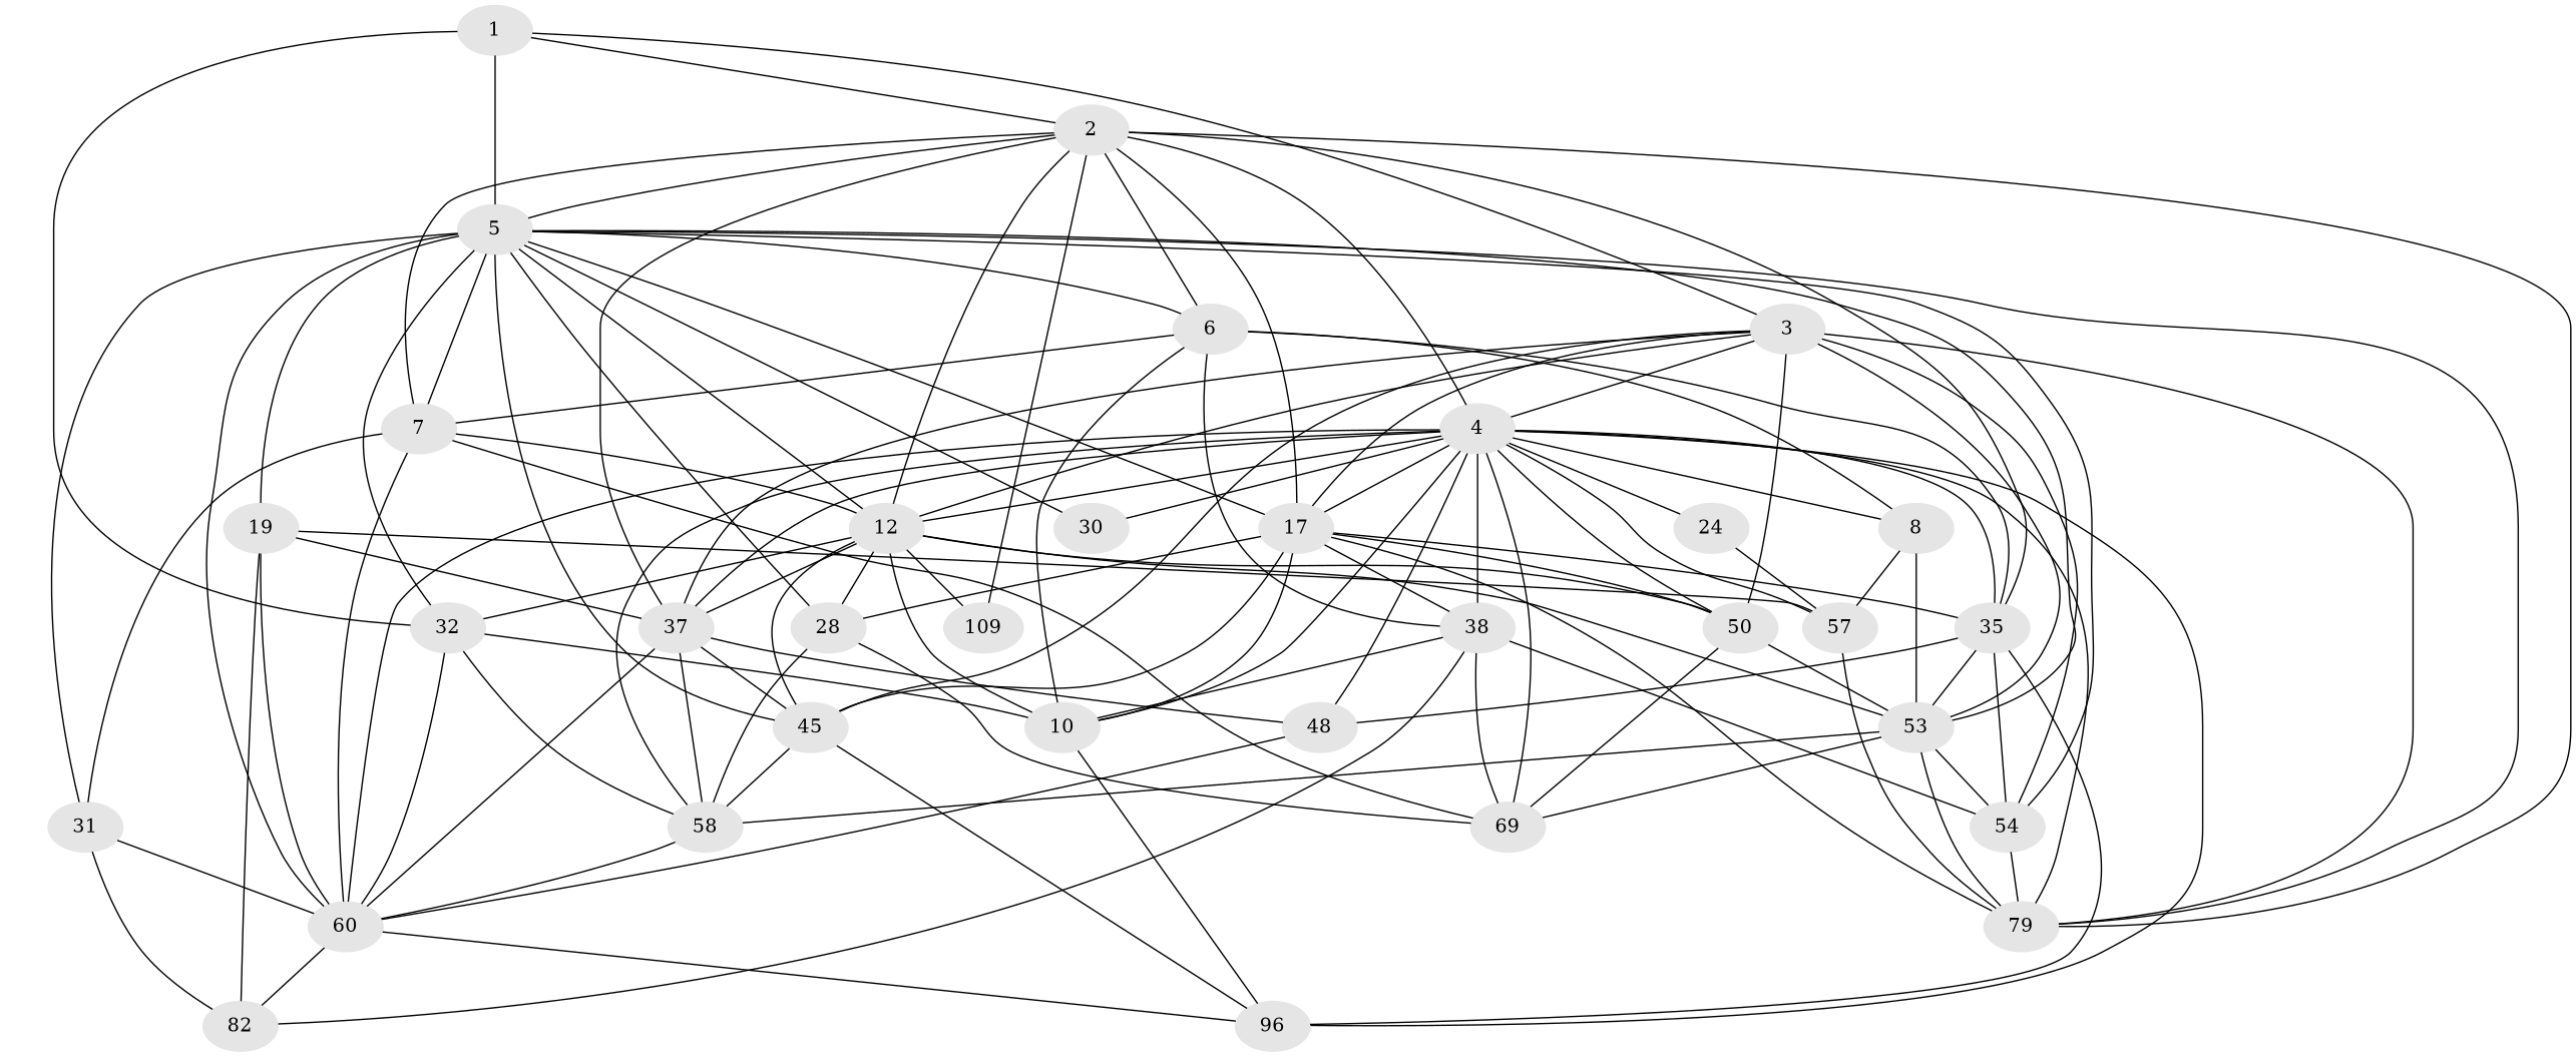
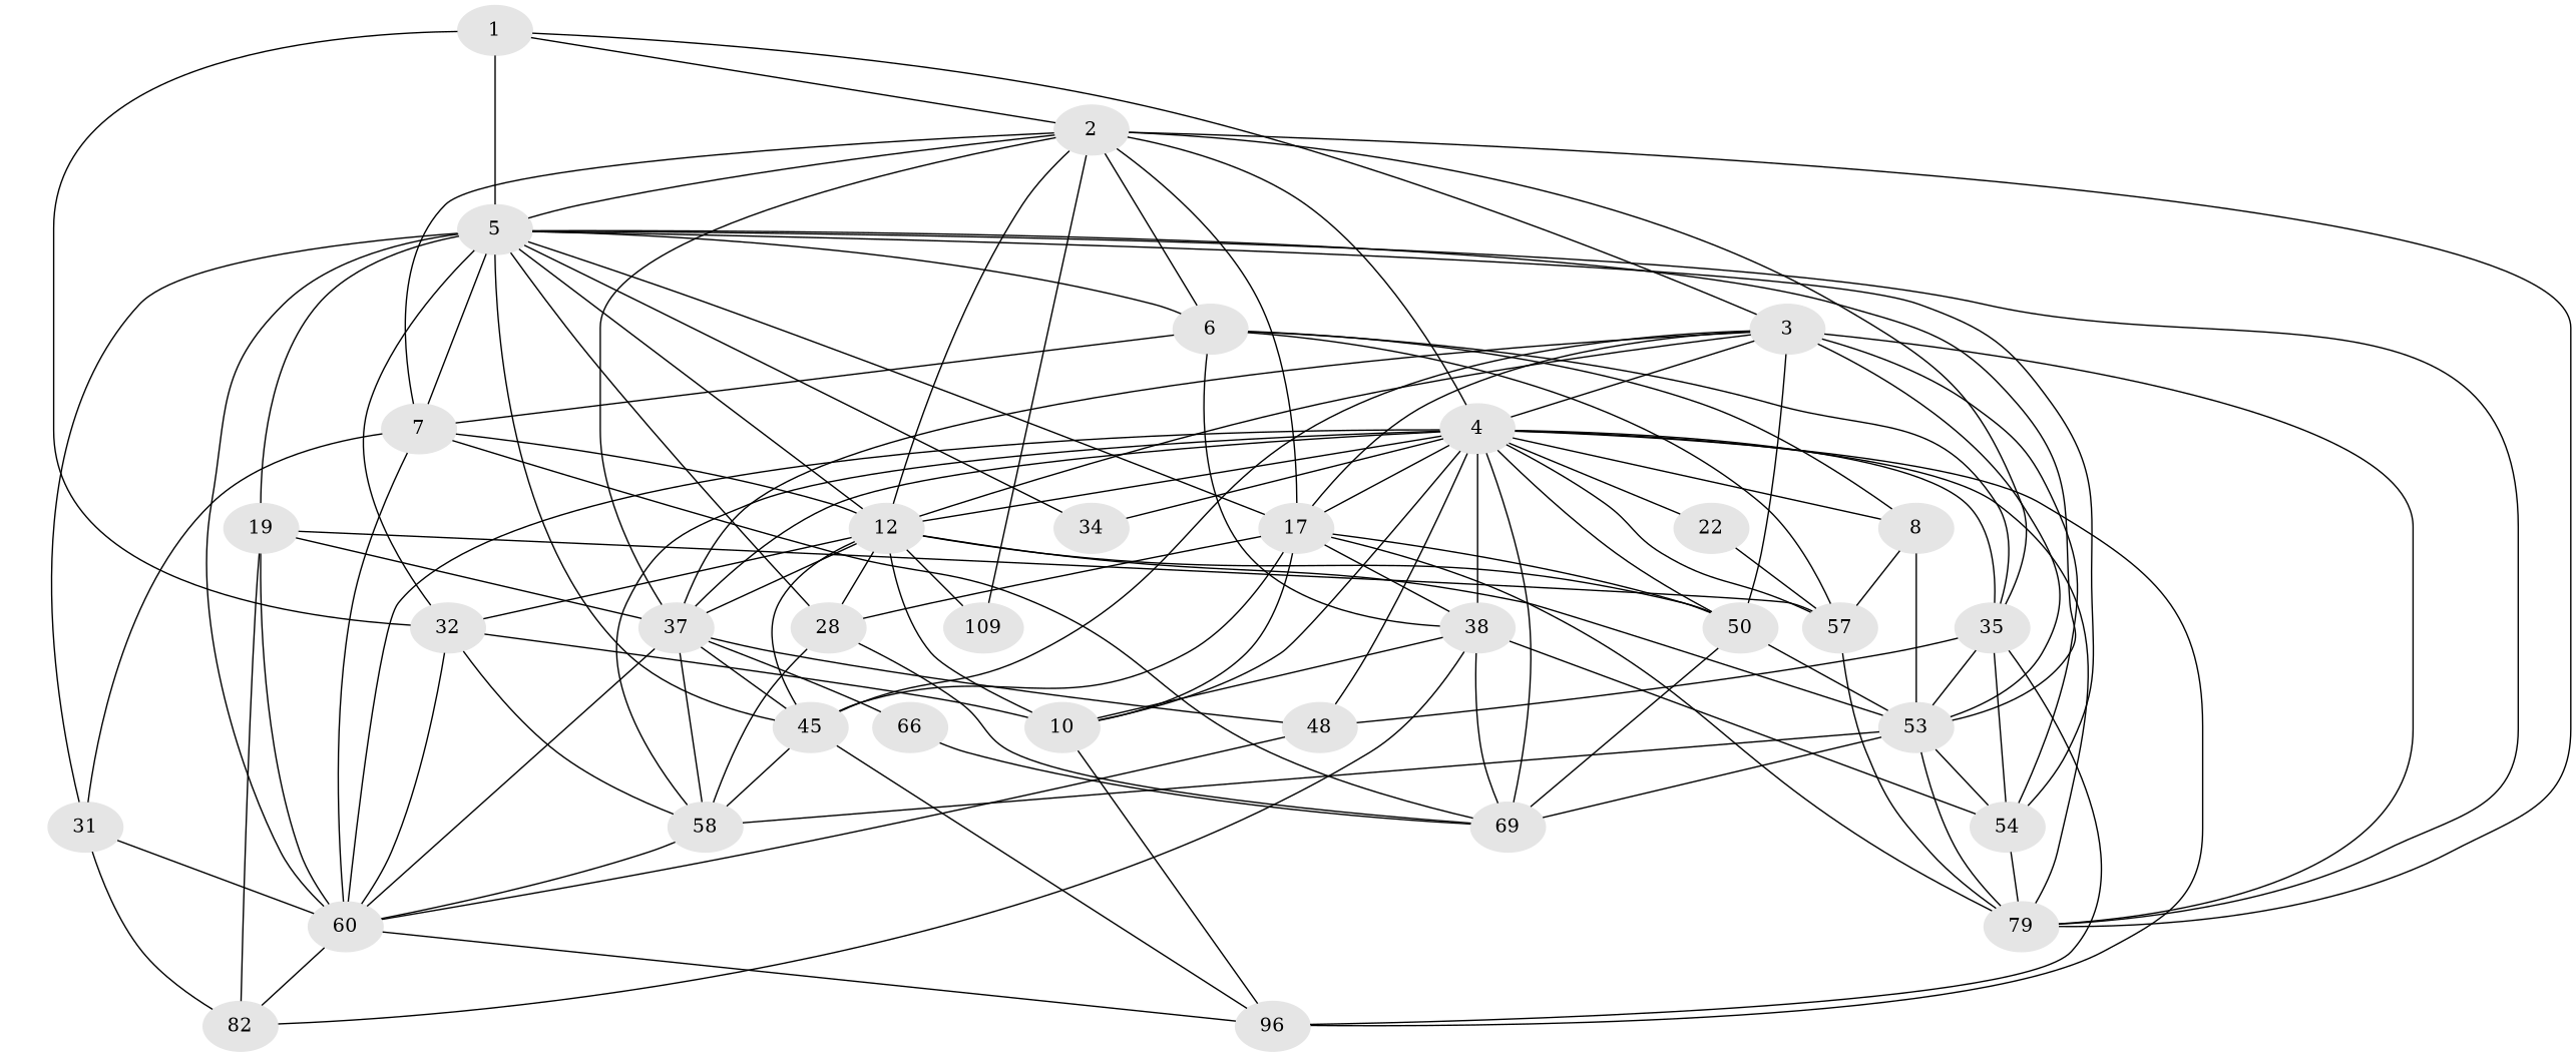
  graph {
    fontname="DejaVu Serif"
    node [color=gray90 fontname="DejaVu Serif" style=filled]
    edge [fontname="DejaVu Serif"]
    1 [super="+74"]
    2 [super="+20+36+13"]
    3 [super="+71+10"]
    5 [super="+80+46+100+15+23"]
    32 [super="+85"]
    4 [super="+22+21+64+51+11+14"]
    6 [super="+67"]
    7 [super="+65+16"]
    12 [super="+62+18+25"]
    17 [super="+126+94+26"]
    35 [super="+55+81"]
    37 [super="+114+76"]
    79 [super="+123+121+89"]
    n14 [label=109]
    45 [super="+88"]
    50 [super="+52+73"]
    53 [super="+77+63+104"]
    54 [super="+72+115"]
-   30
+   30 [label=34]
    60 [super="+118+124+84"]
    19 [super="+27+61"]
    28 [super="+34"]
    31
    58 [super="+59"]
    n25 [label=10 super="+82"]
-   24
+   24 [label=22]
    8 [super="+43"]
    38 [super="+107+39"]
    48 [super="+101"]
    57 [super="+125+106+87"]
    69 [super="+75"]
    96 [super="+109"]
+   66
    n34 [label=82]
    1 -- 2
    1 -- 3
    1 -- 5
    1 -- 32 [weight=2]
    2 -- 5
    2 -- 4
    2 -- 6
    2 -- 7
    2 -- 12 [weight=2]
    2 -- 17 [weight=2]
    2 -- 35
    2 -- 37
    2 -- 79 [weight=2]
    2 -- n14
    3 -- 4 [weight=2]
    3 -- 12
    3 -- 17
    3 -- 37
    3 -- 79 [weight=3]
    3 -- 45
    3 -- 50 [weight=2]
    3 -- 53
    3 -- 54
    5 -- 32 [weight=2]
    5 -- 6
    5 -- 7 [weight=2]
    5 -- 12
    5 -- 17
    5 -- 79
    5 -- 45
    5 -- 53
    5 -- 54
    5 -- 30
    5 -- 60 [weight=2]
    5 -- 19 [weight=2]
    5 -- 28
    5 -- 31
    32 -- 60
    32 -- 58 [weight=2]
    32 -- n25
    4 -- 12 [weight=2]
    4 -- 17
    4 -- 35
    4 -- 37 [weight=2]
    4 -- 79
    4 -- 50
    4 -- 30
    4 -- 60
    4 -- 58
    4 -- n25
    4 -- 24
    4 -- 8 [weight=2]
    4 -- 38 [weight=3]
    4 -- 48 [weight=3]
    4 -- 57
    4 -- 69 [weight=2]
    4 -- 96
    6 -- 7
    6 -- 35
    6 -- 8
    6 -- 38
-   6 -- n25
+   6 -- 57
    7 -- 12 [weight=2]
    7 -- 60
    7 -- 31
    7 -- 69
    12 -- 32 [weight=2]
    12 -- 37
    12 -- n14
    12 -- 45
    12 -- 50
    12 -- 53 [weight=3]
    12 -- 28 [weight=2]
    12 -- n25
-   17 -- 35
    17 -- 79
    17 -- 45
    17 -- 50
    17 -- 28 [weight=2]
    17 -- n25
    17 -- 38
    35 -- 53
    35 -- 54
    35 -- 48
    35 -- 96
    37 -- 45
    37 -- 60
    37 -- 58
    37 -- 48
+   37 -- 66
    45 -- 58
    45 -- 96
    50 -- 53
    50 -- 69
    53 -- 79
    53 -- 54
    53 -- 58
    53 -- 69
    54 -- 79
    60 -- 96
    60 -- n34
    19 -- 37
    19 -- 60
    19 -- 57
    19 -- n34
    28 -- 58 [weight=2]
    28 -- 69
    31 -- 60
    31 -- n34
    58 -- 60
    n25 -- 96
    24 -- 57
    8 -- 53
    8 -- 57
    38 -- 54
    38 -- n25
    38 -- 69
    38 -- n34
    48 -- 60
    57 -- 79 [weight=2]
+   66 -- 69
  }
